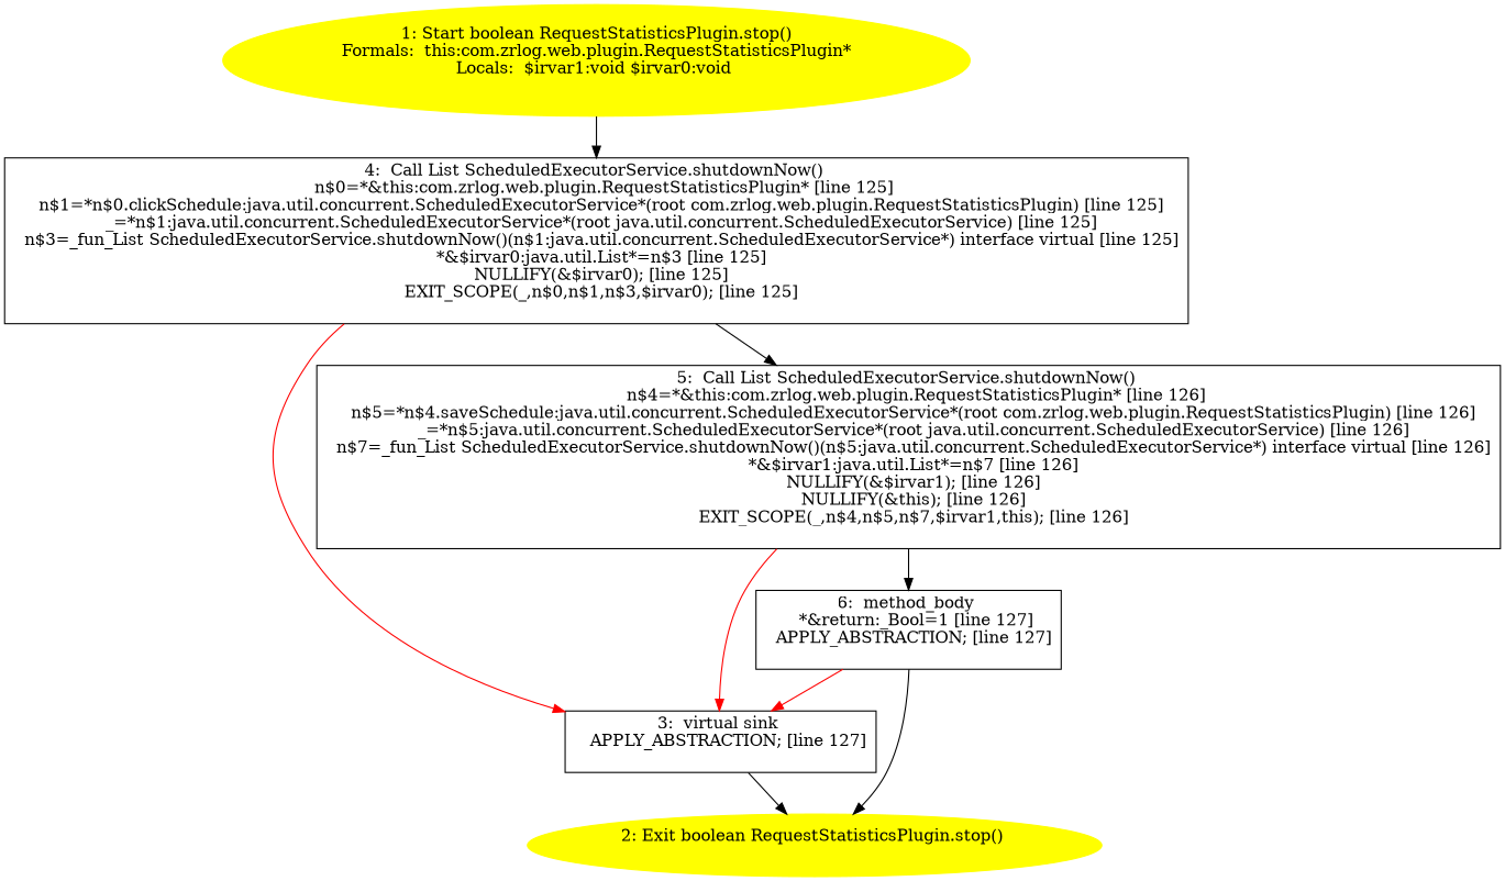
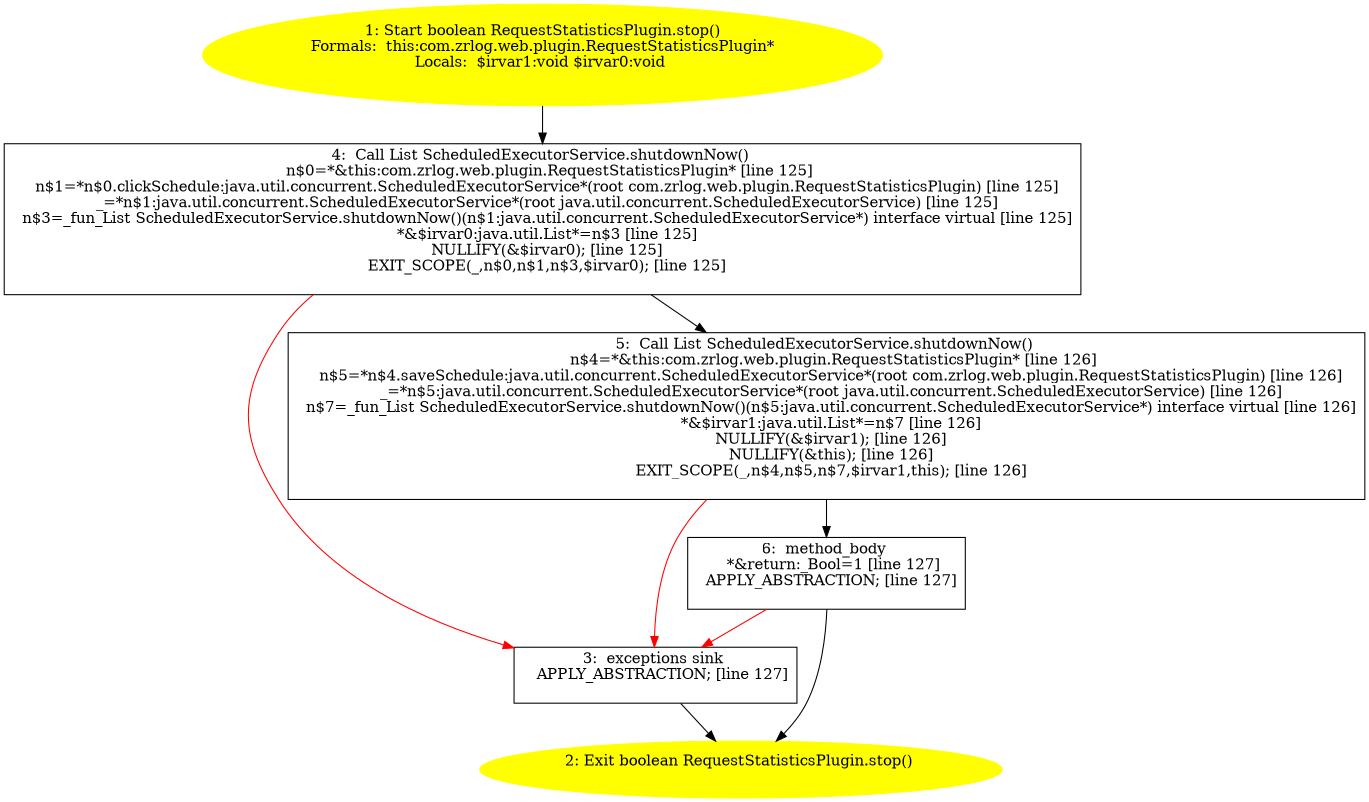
  digraph {
    node [shape=box]
    n1 [color=yellow label="1: Start boolean RequestStatisticsPlugin.stop()\nFormals:  this:com.zrlog.web.plugin.RequestStatisticsPlugin*\nLocals:  $irvar1:void $irvar0:void \n  " style=filled shape=""]
    n2 [label="4:  Call List ScheduledExecutorService.shutdownNow() \n   n$0=*&this:com.zrlog.web.plugin.RequestStatisticsPlugin* [line 125]\n  n$1=*n$0.clickSchedule:java.util.concurrent.ScheduledExecutorService*(root com.zrlog.web.plugin.RequestStatisticsPlugin) [line 125]\n  _=*n$1:java.util.concurrent.ScheduledExecutorService*(root java.util.concurrent.ScheduledExecutorService) [line 125]\n  n$3=_fun_List ScheduledExecutorService.shutdownNow()(n$1:java.util.concurrent.ScheduledExecutorService*) interface virtual [line 125]\n  *&$irvar0:java.util.List*=n$3 [line 125]\n  NULLIFY(&$irvar0); [line 125]\n  EXIT_SCOPE(_,n$0,n$1,n$3,$irvar0); [line 125]\n "]
-   n3 [label="3:  virtual sink \n   APPLY_ABSTRACTION; [line 127]\n "]
+   n3 [label="3:  exceptions sink \n   APPLY_ABSTRACTION; [line 127]\n "]
    n4 [label="5:  Call List ScheduledExecutorService.shutdownNow() \n   n$4=*&this:com.zrlog.web.plugin.RequestStatisticsPlugin* [line 126]\n  n$5=*n$4.saveSchedule:java.util.concurrent.ScheduledExecutorService*(root com.zrlog.web.plugin.RequestStatisticsPlugin) [line 126]\n  _=*n$5:java.util.concurrent.ScheduledExecutorService*(root java.util.concurrent.ScheduledExecutorService) [line 126]\n  n$7=_fun_List ScheduledExecutorService.shutdownNow()(n$5:java.util.concurrent.ScheduledExecutorService*) interface virtual [line 126]\n  *&$irvar1:java.util.List*=n$7 [line 126]\n  NULLIFY(&$irvar1); [line 126]\n  NULLIFY(&this); [line 126]\n  EXIT_SCOPE(_,n$4,n$5,n$7,$irvar1,this); [line 126]\n "]
    n5 [color=yellow label="2: Exit boolean RequestStatisticsPlugin.stop() \n  " style=filled shape=""]
    n6 [label="6:  method_body \n   *&return:_Bool=1 [line 127]\n  APPLY_ABSTRACTION; [line 127]\n "]
    n1 -> n2
    n2 -> n3 [color=red]
    n2 -> n4
    n3 -> n5
    n4 -> n3 [color=red]
    n4 -> n6
    n6 -> n3 [color=red]
    n6 -> n5
  }
